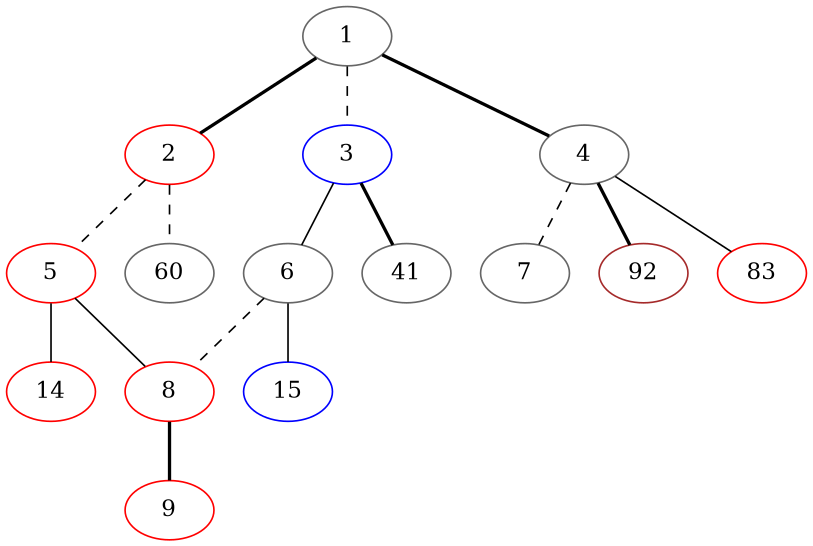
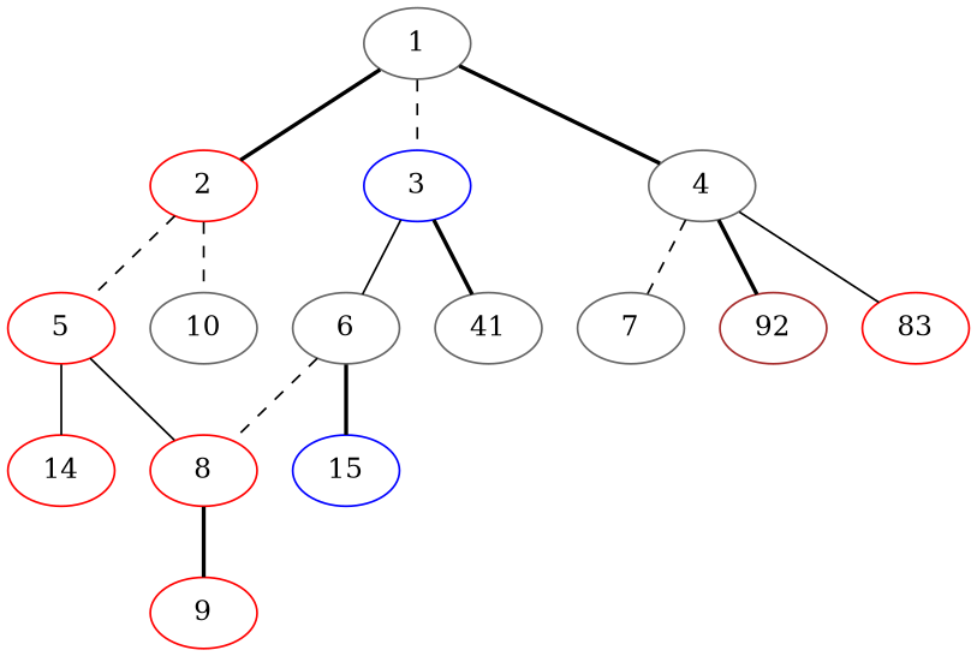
  graph {
    node [chem=C color=red]
    edge [style=dashed valence=1]
    2
    1 [color=gray40]
    3 [color=blue]
    4 [color=gray40]
    5
-   10 [chem=H color=gray40 label=60]
+   10 [chem=H color=gray40]
    6 [color=gray40]
    n8 [chem=H color=gray40 label=41]
    7 [chem=Cl color=gray40]
    n10 [chem=H color=brown label=92]
    n11 [chem=H label=83]
    8
    14 [chem=H]
    15 [chem=H color=blue]
    9 [chem=Cl]
    2 -- 5 [valence=2]
    2 -- 10
    1 -- 2 [style=bold]
    1 -- 3 [valence=2]
    1 -- 4 [style=bold]
    3 -- 6 [style=solid]
    3 -- n8 [style=bold]
    4 -- 7
    4 -- n10 [style=bold]
    4 -- n11 [style=solid]
    5 -- 8 [style=solid]
    5 -- 14 [style=solid]
    6 -- 8 [valence=2]
-   6 -- 15 [style=solid]
+   6 -- 15 [style=bold]
    8 -- 9 [style=bold]
  }
